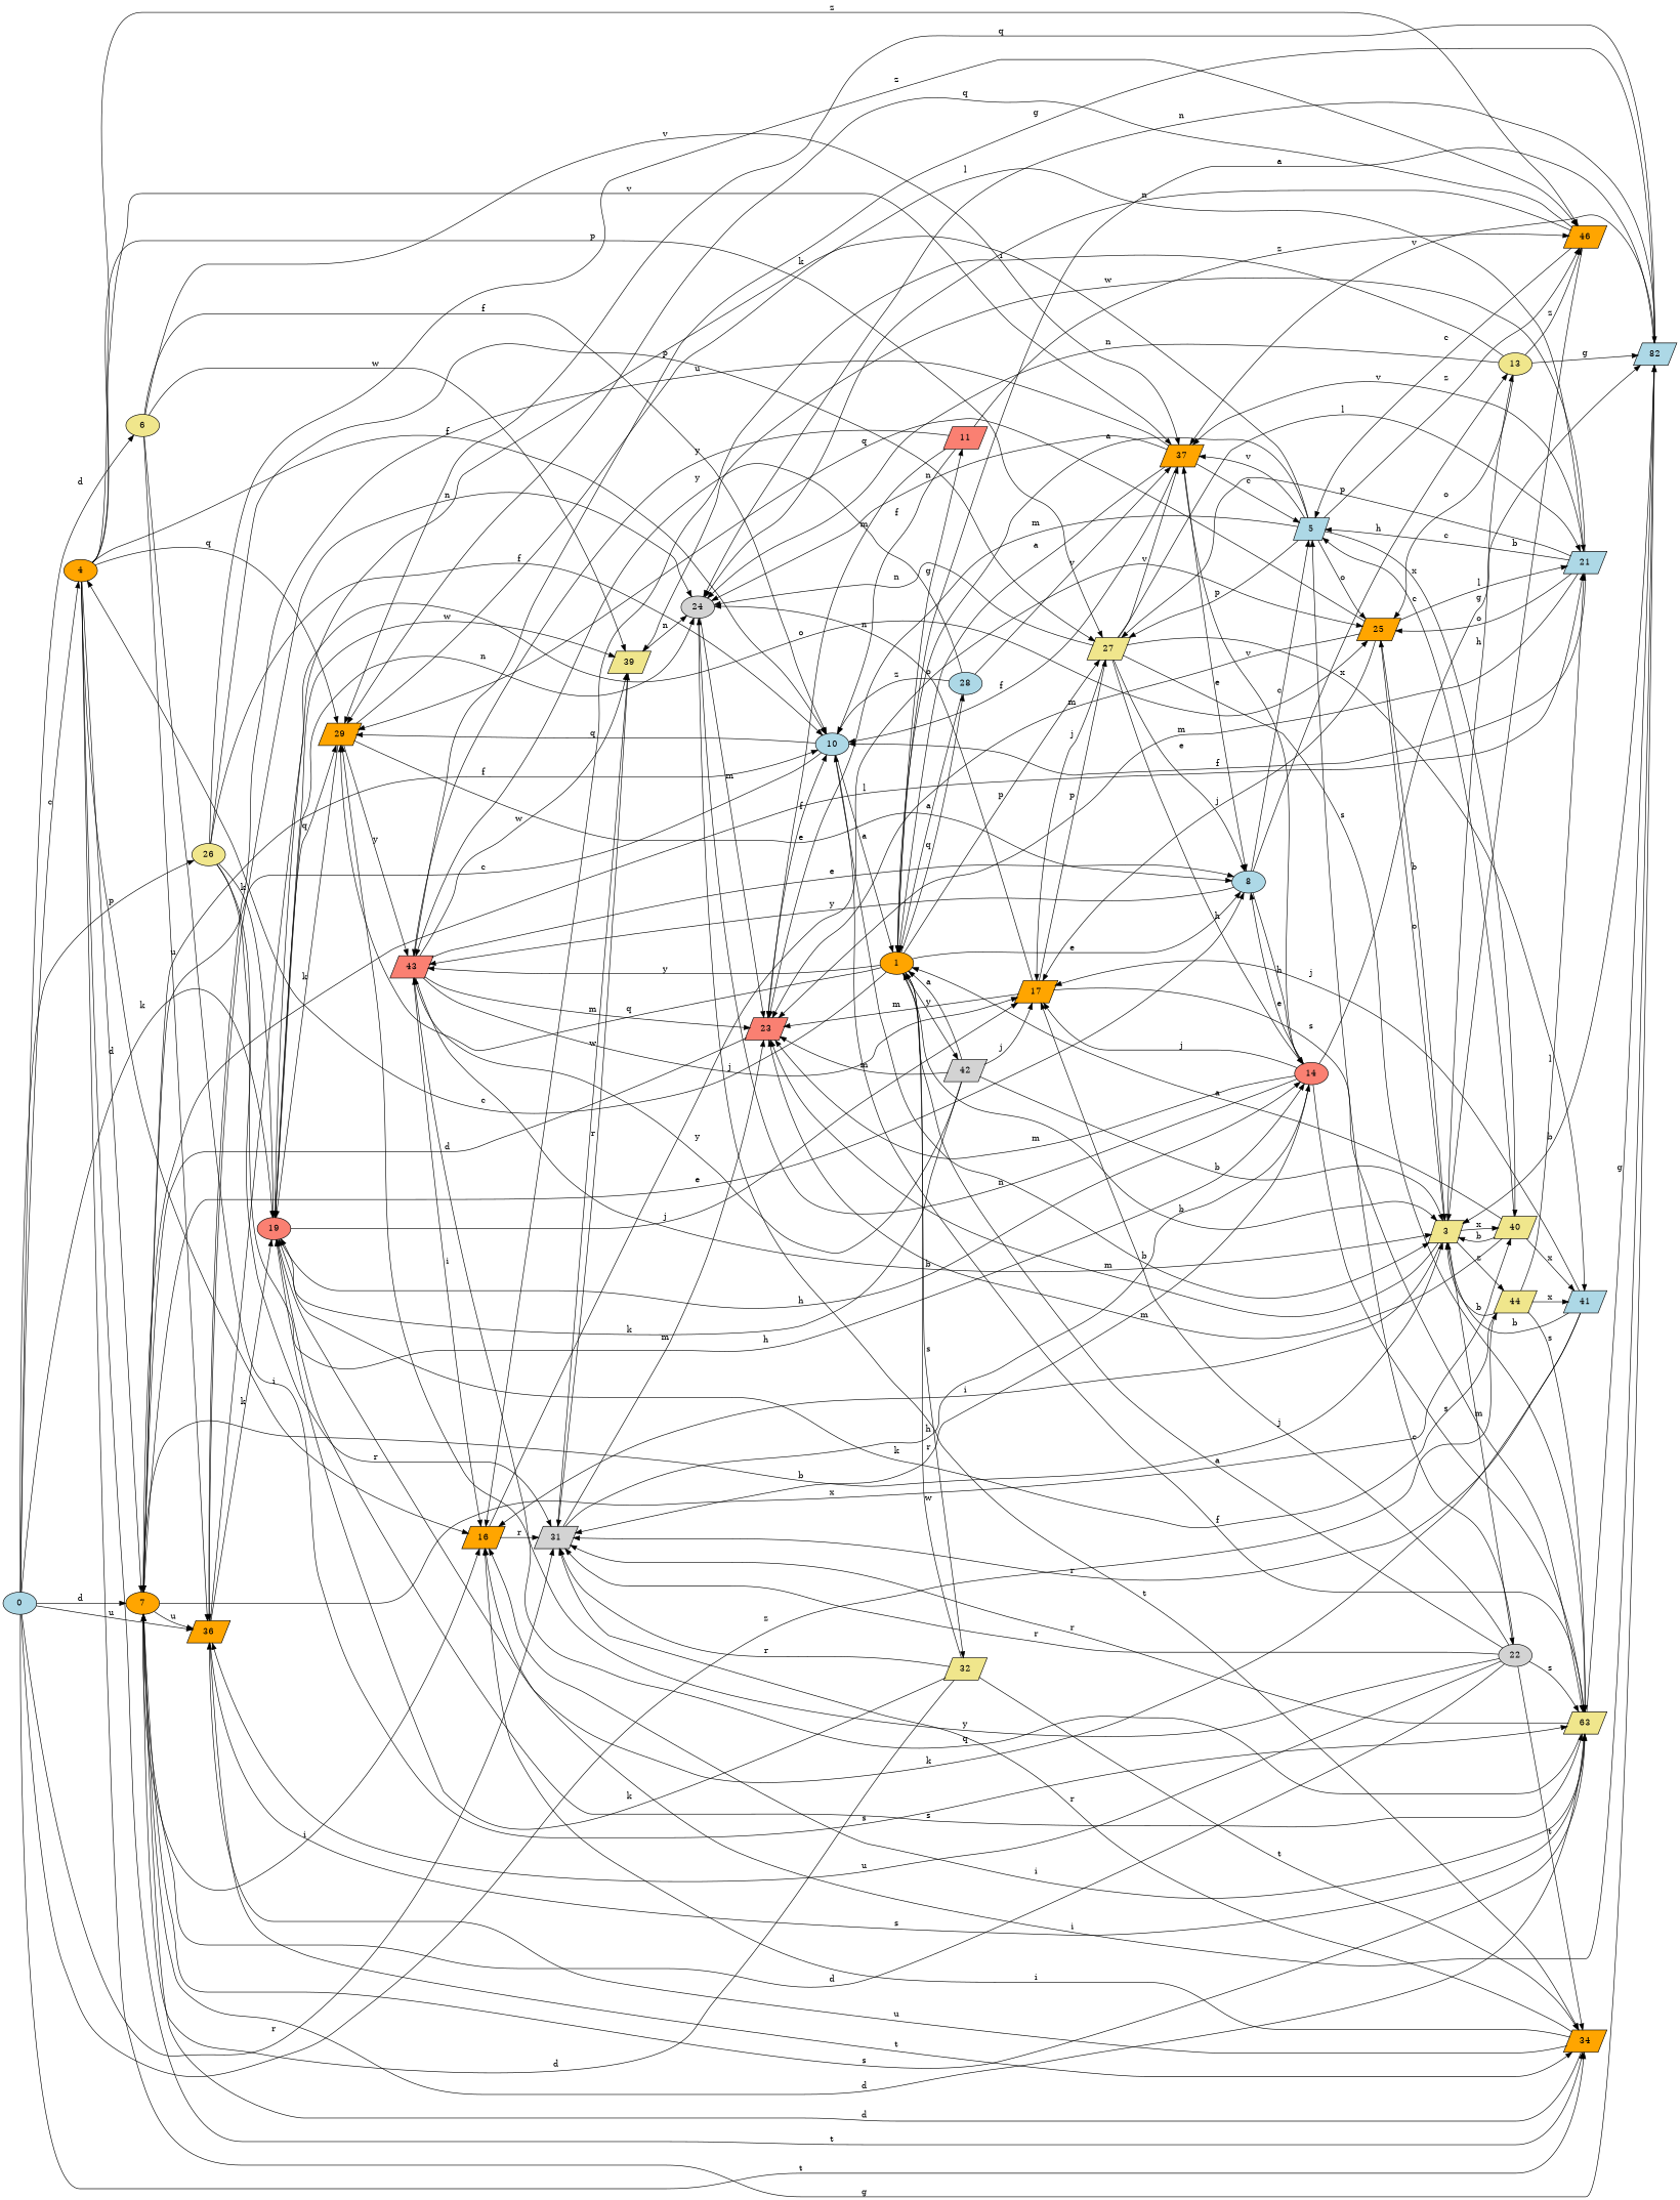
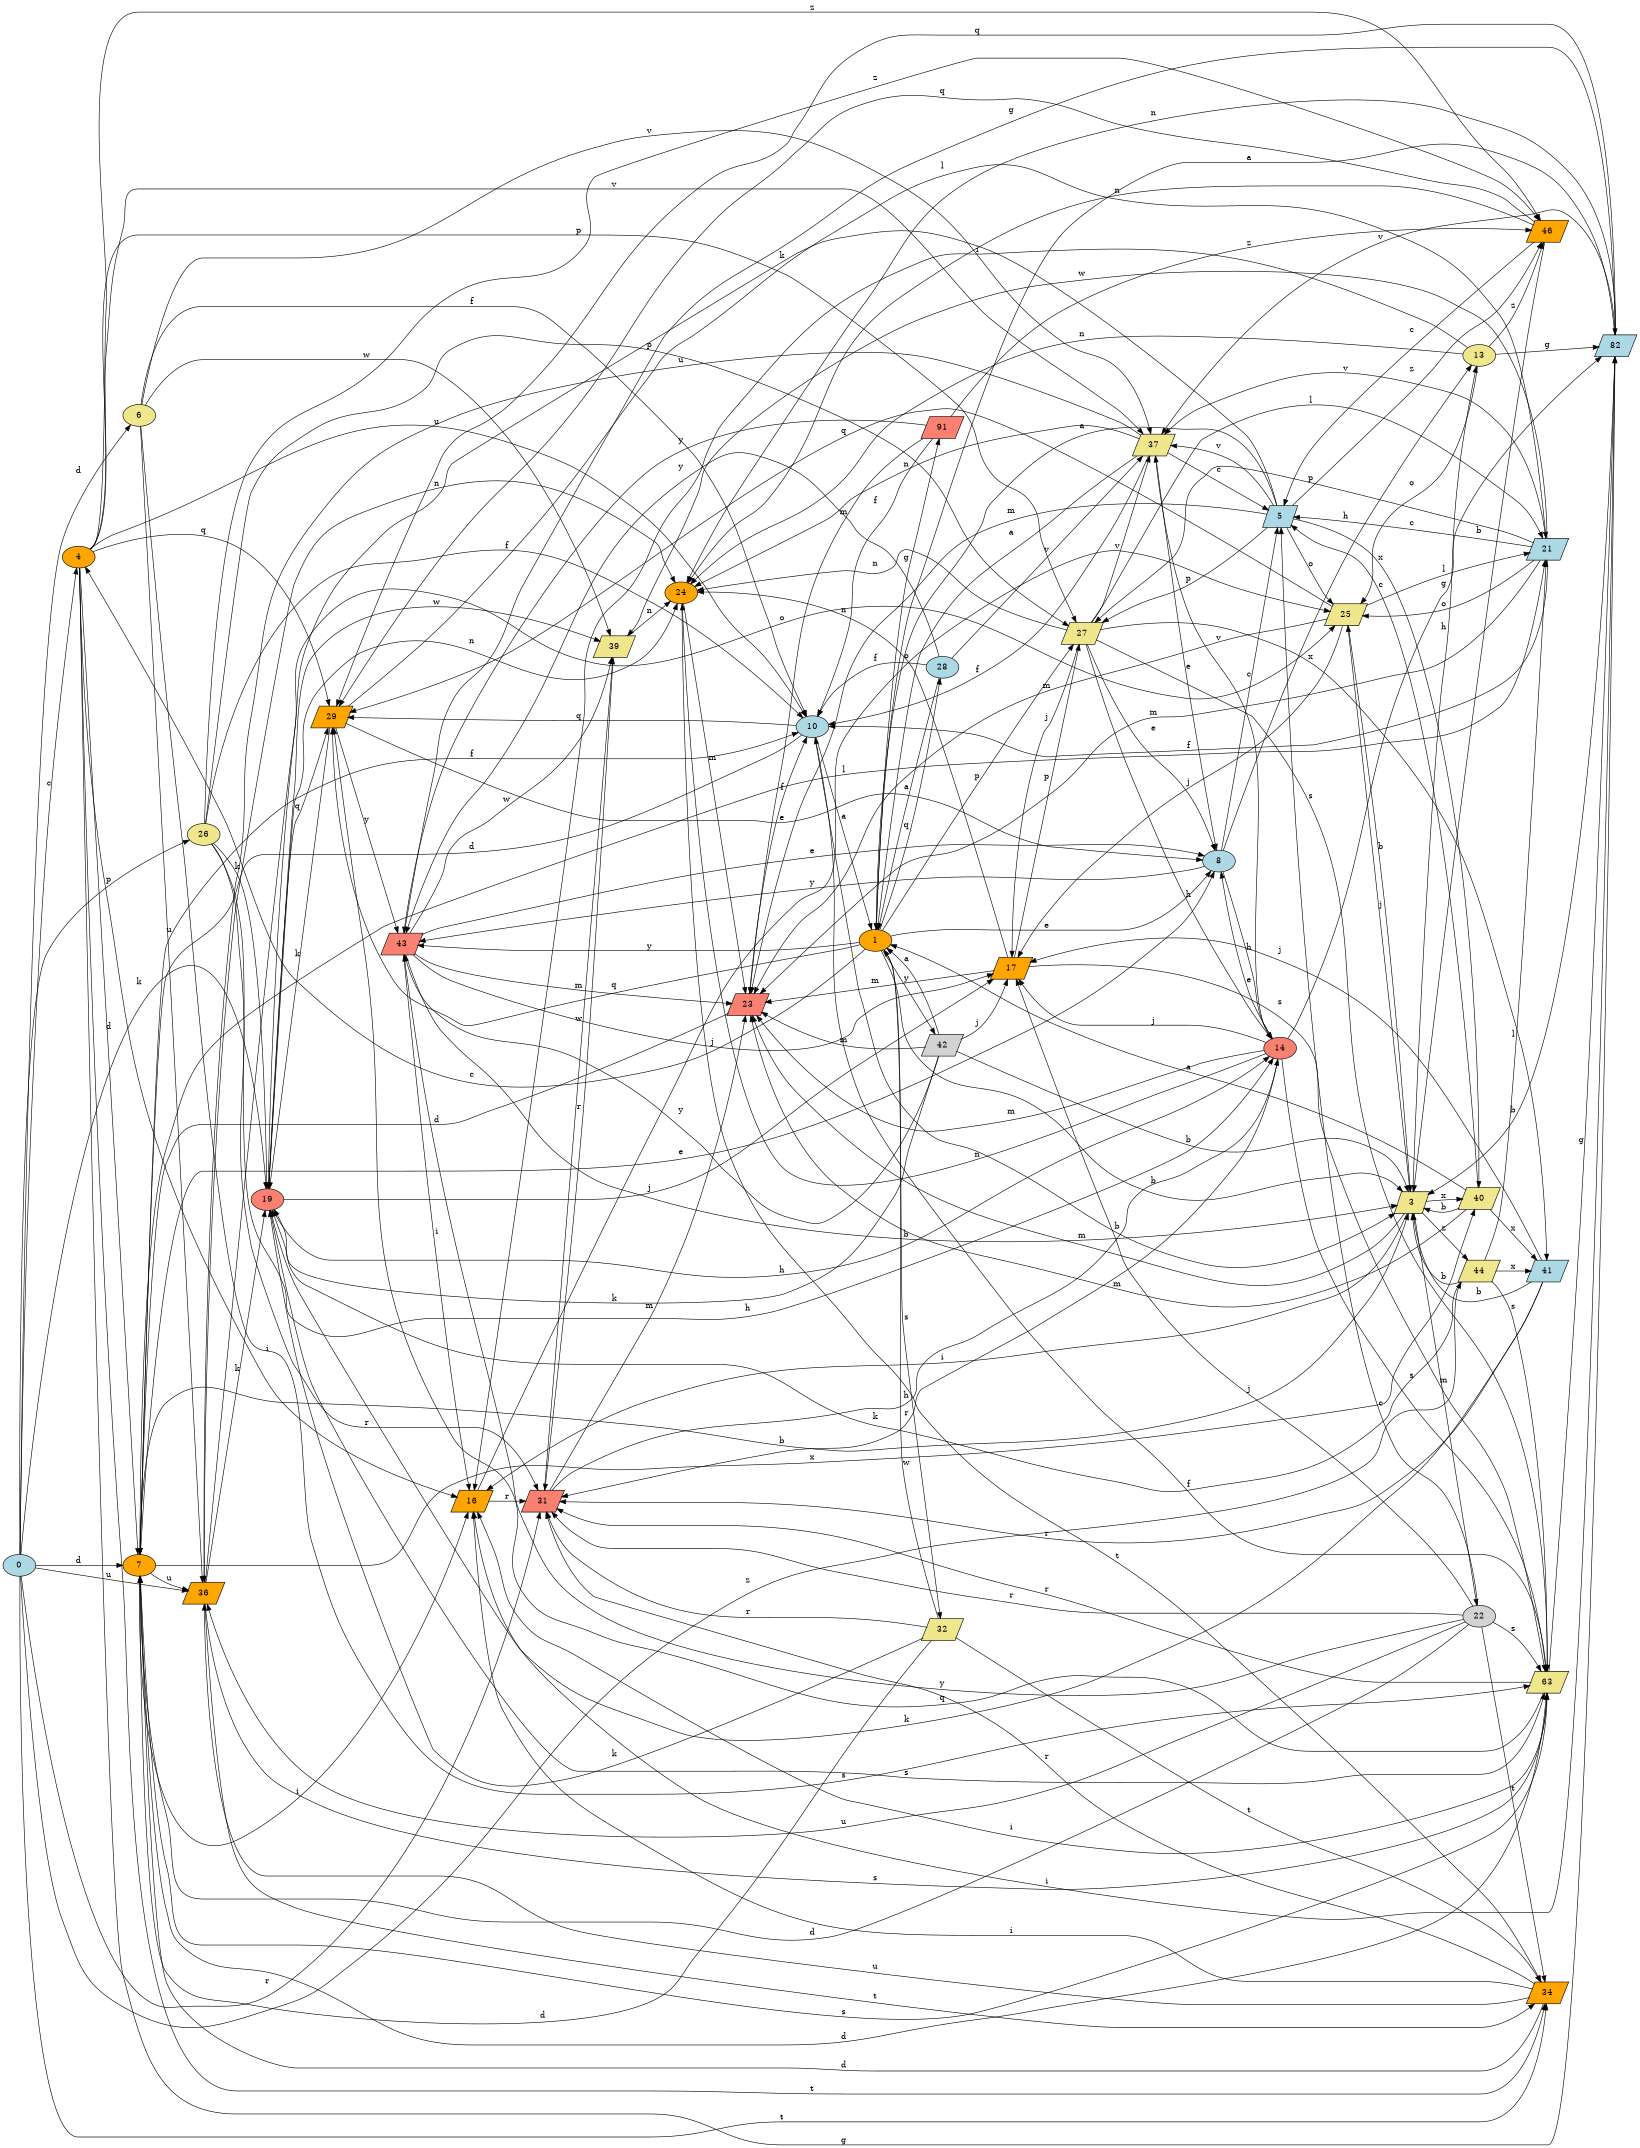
  strict digraph {
    rankdir=LR
    node [fillcolor=orange shape=parallelogram style=filled]
    0 [fillcolor=lightblue shape=ellipse]
    4 [shape=ellipse]
    6 [fillcolor=khaki shape=ellipse]
    7 [shape=ellipse]
    19 [fillcolor=salmon shape=ellipse]
    26 [fillcolor=khaki shape=ellipse]
-   31 [fillcolor=lightgrey]
+   31 [fillcolor=salmon]
    34
    36
    44 [fillcolor=khaki]
    27 [fillcolor=khaki]
    29
    16
    10 [fillcolor=lightblue shape=ellipse]
    n15 [fillcolor=lightblue label=82]
-   37
+   37 [fillcolor=khaki]
    46
    n18 [fillcolor=khaki label=63]
    39 [fillcolor=khaki]
    3 [fillcolor=khaki]
    8 [fillcolor=lightblue shape=ellipse]
    40 [fillcolor=khaki]
    21 [fillcolor=lightblue]
    14 [fillcolor=salmon shape=ellipse]
-   24 [fillcolor=lightgrey shape=ellipse]
+   24 [shape=ellipse]
    17
    23 [fillcolor=salmon]
-   25
+   25 [fillcolor=khaki]
    41 [fillcolor=lightblue]
    1 [shape=ellipse]
-   11 [fillcolor=salmon]
+   11 [fillcolor=salmon label=91]
    28 [fillcolor=lightblue shape=ellipse]
    32 [fillcolor=khaki]
    42 [fillcolor=lightgrey]
    43 [fillcolor=salmon]
    13 [fillcolor=khaki shape=ellipse]
    22 [fillcolor=lightgrey shape=ellipse]
    5 [fillcolor=lightblue]
    0 -> 4 [label=c]
    0 -> 6 [label=d]
    0 -> 7 [label=d]
    0 -> 19 [label=k]
    0 -> 26 [label=p]
    0 -> 31 [label=r]
    0 -> 34 [label=t]
    0 -> 36 [label=u]
    0 -> 44 [label=z]
    4 -> 7 [label=d]
    4 -> 34 [label=t]
    4 -> 27 [label=p]
    4 -> 29 [label=q]
    4 -> 16 [label=i]
-   4 -> 10 [label=f]
+   4 -> 10 [label=u]
    4 -> n15 [label=g]
    4 -> 37 [label=v]
    4 -> 46 [label=z]
    6 -> 36 [label=u]
    6 -> 10 [label=f]
    6 -> 37 [label=v]
    6 -> n18 [label=s]
    6 -> 39 [label=w]
    7 -> 36 [label=u]
    7 -> 16 [label=i]
    7 -> 10 [label=f]
    7 -> n18 [label=s]
    7 -> 3 [label=b]
    7 -> 8 [label=e]
    7 -> 40 [label=x]
    7 -> 21 [label=l]
    19 -> 29 [label=q]
    19 -> n18 [label=s]
    19 -> 39 [label=w]
    19 -> 14 [label=h]
    19 -> 24 [label=n]
    19 -> 17 [label=j]
    26 -> 19 [label=k]
    26 -> 31 [label=r]
    26 -> 27 [label=p]
    26 -> 10 [label=f]
    26 -> 46 [label=z]
    26 -> 14 [label=h]
    31 -> 39 [label=w]
    31 -> 14 [label=h]
    31 -> 23 [label=m]
    34 -> 7 [label=d]
    34 -> 31 [label=r]
    34 -> 36 [label=u]
    34 -> 16 [label=i]
    36 -> 19 [label=k]
    36 -> 34 [label=t]
    36 -> n18 [label=s]
    36 -> 24 [label=n]
    36 -> 25 [label=o]
    44 -> 19 [label=k]
    44 -> n18 [label=s]
    44 -> 3 [label=b]
    44 -> 21 [label=l]
    44 -> 41 [label=x]
    27 -> 37 [label=v]
    27 -> n18 [label=s]
    27 -> 8 [label=e]
    27 -> 21 [label=l]
    27 -> 14 [label=h]
    27 -> 24 [label=n]
    27 -> 17 [label=j]
    27 -> 41 [label=x]
    29 -> 19 [label=k]
    29 -> 8 [label=e]
    29 -> 21 [label=l]
    29 -> 43 [label=y]
    16 -> 31 [label=r]
    16 -> 25 [label=o]
-   10 -> 7 [label=c]
+   10 -> 7 [label=d]
    10 -> 29 [label=q]
    10 -> 3 [label=b]
    10 -> 1 [label=a]
    n15 -> 29 [label=q]
    n15 -> 16 [label=i]
    n15 -> 37 [label=v]
    n15 -> 3 [label=b]
    n15 -> 24 [label=n]
    n15 -> 1 [label=a]
    37 -> 36 [label=u]
    37 -> 10 [label=f]
    37 -> 8 [label=e]
    37 -> 24 [label=n]
    37 -> 1 [label=a]
    37 -> 5 [label=c]
    46 -> 29 [label=q]
    46 -> 3 [label=b]
    46 -> 24 [label=n]
    46 -> 5 [label=c]
    n18 -> 7 [label=d]
    n18 -> 31 [label=r]
    n18 -> 29 [label=q]
    n18 -> 16 [label=i]
    n18 -> 10 [label=f]
    n18 -> n15 [label=g]
    39 -> 31 [label=r]
    39 -> 24 [label=n]
    3 -> 44 [label=z]
    3 -> 16 [label=i]
    3 -> 40 [label=x]
    3 -> 23 [label=m]
-   3 -> 25 [label=o]
+   3 -> 25 [label=j]
    3 -> 13 [label=h]
    3 -> 22 [label=m]
    8 -> 14 [label=h]
    8 -> 43 [label=y]
    8 -> 13 [label=h]
    8 -> 5 [label=c]
    40 -> 3 [label=b]
    40 -> 23 [label=m]
    40 -> 41 [label=x]
    40 -> 1 [label=a]
    40 -> 5 [label=c]
    21 -> 27 [label=p]
    21 -> 10 [label=f]
    21 -> 37 [label=v]
    21 -> 39 [label=w]
    21 -> 23 [label=m]
    21 -> 25 [label=o]
    21 -> 5 [label=c]
    14 -> 31 [label=r]
    14 -> n15 [label=g]
    14 -> 37 [label=v]
    14 -> n18 [label=s]
    14 -> 8 [label=e]
    14 -> 24 [label=n]
    14 -> 17 [label=j]
    14 -> 23 [label=m]
    24 -> 34 [label=t]
    24 -> 23 [label=m]
    17 -> 27 [label=p]
    17 -> n18 [label=s]
    17 -> 24 [label=n]
    17 -> 23 [label=m]
    23 -> 7 [label=d]
    23 -> 10 [label=f]
    25 -> 29 [label=q]
    25 -> 3 [label=b]
    25 -> 21 [label=l]
    25 -> 17 [label=j]
    25 -> 23 [label=m]
    41 -> 19 [label=k]
    41 -> 31 [label=r]
    41 -> 3 [label=b]
    41 -> 17 [label=j]
    1 -> 4 [label=c]
    1 -> 27 [label=p]
    1 -> 29 [label=q]
    1 -> 3 [label=b]
    1 -> 8 [label=e]
    1 -> 11 [label=g]
    1 -> 28 [label=q]
    1 -> 32 [label=s]
    1 -> 42 [label=y]
    1 -> 43 [label=y]
    11 -> 10 [label=f]
    11 -> 46 [label=z]
    11 -> 23 [label=m]
    11 -> 43 [label=y]
-   28 -> 10 [label=z]
+   28 -> 10 [label=f]
    28 -> 37 [label=v]
    28 -> 1 [label=a]
    28 -> 43 [label=y]
    32 -> 7 [label=d]
    32 -> 19 [label=k]
    32 -> 31 [label=r]
    32 -> 34 [label=t]
    32 -> 1 [label=w]
    42 -> 19 [label=k]
    42 -> 3 [label=b]
    42 -> 17 [label=j]
    42 -> 23 [label=m]
    42 -> 1 [label=a]
    42 -> 43 [label=y]
    43 -> 16 [label=i]
    43 -> n15 [label=g]
    43 -> 39 [label=w]
    43 -> 3 [label=b]
    43 -> 8 [label=e]
    43 -> 17 [label=j]
    43 -> 23 [label=m]
    13 -> 16 [label=i]
    13 -> n15 [label=g]
    13 -> 46 [label=z]
    13 -> 24 [label=n]
    13 -> 25 [label=o]
    22 -> 7 [label=d]
    22 -> 31 [label=r]
    22 -> 34 [label=t]
    22 -> 36 [label=u]
    22 -> n18 [label=s]
    22 -> 17 [label=j]
-   22 -> 1 [label=a]
    22 -> 43 [label=y]
    22 -> 5 [label=c]
    5 -> 19 [label=k]
    5 -> 27 [label=p]
    5 -> 37 [label=v]
    5 -> 46 [label=z]
    5 -> 40 [label=x]
    5 -> 23 [label=m]
    5 -> 25 [label=o]
    5 -> 1 [label=a]
  }
